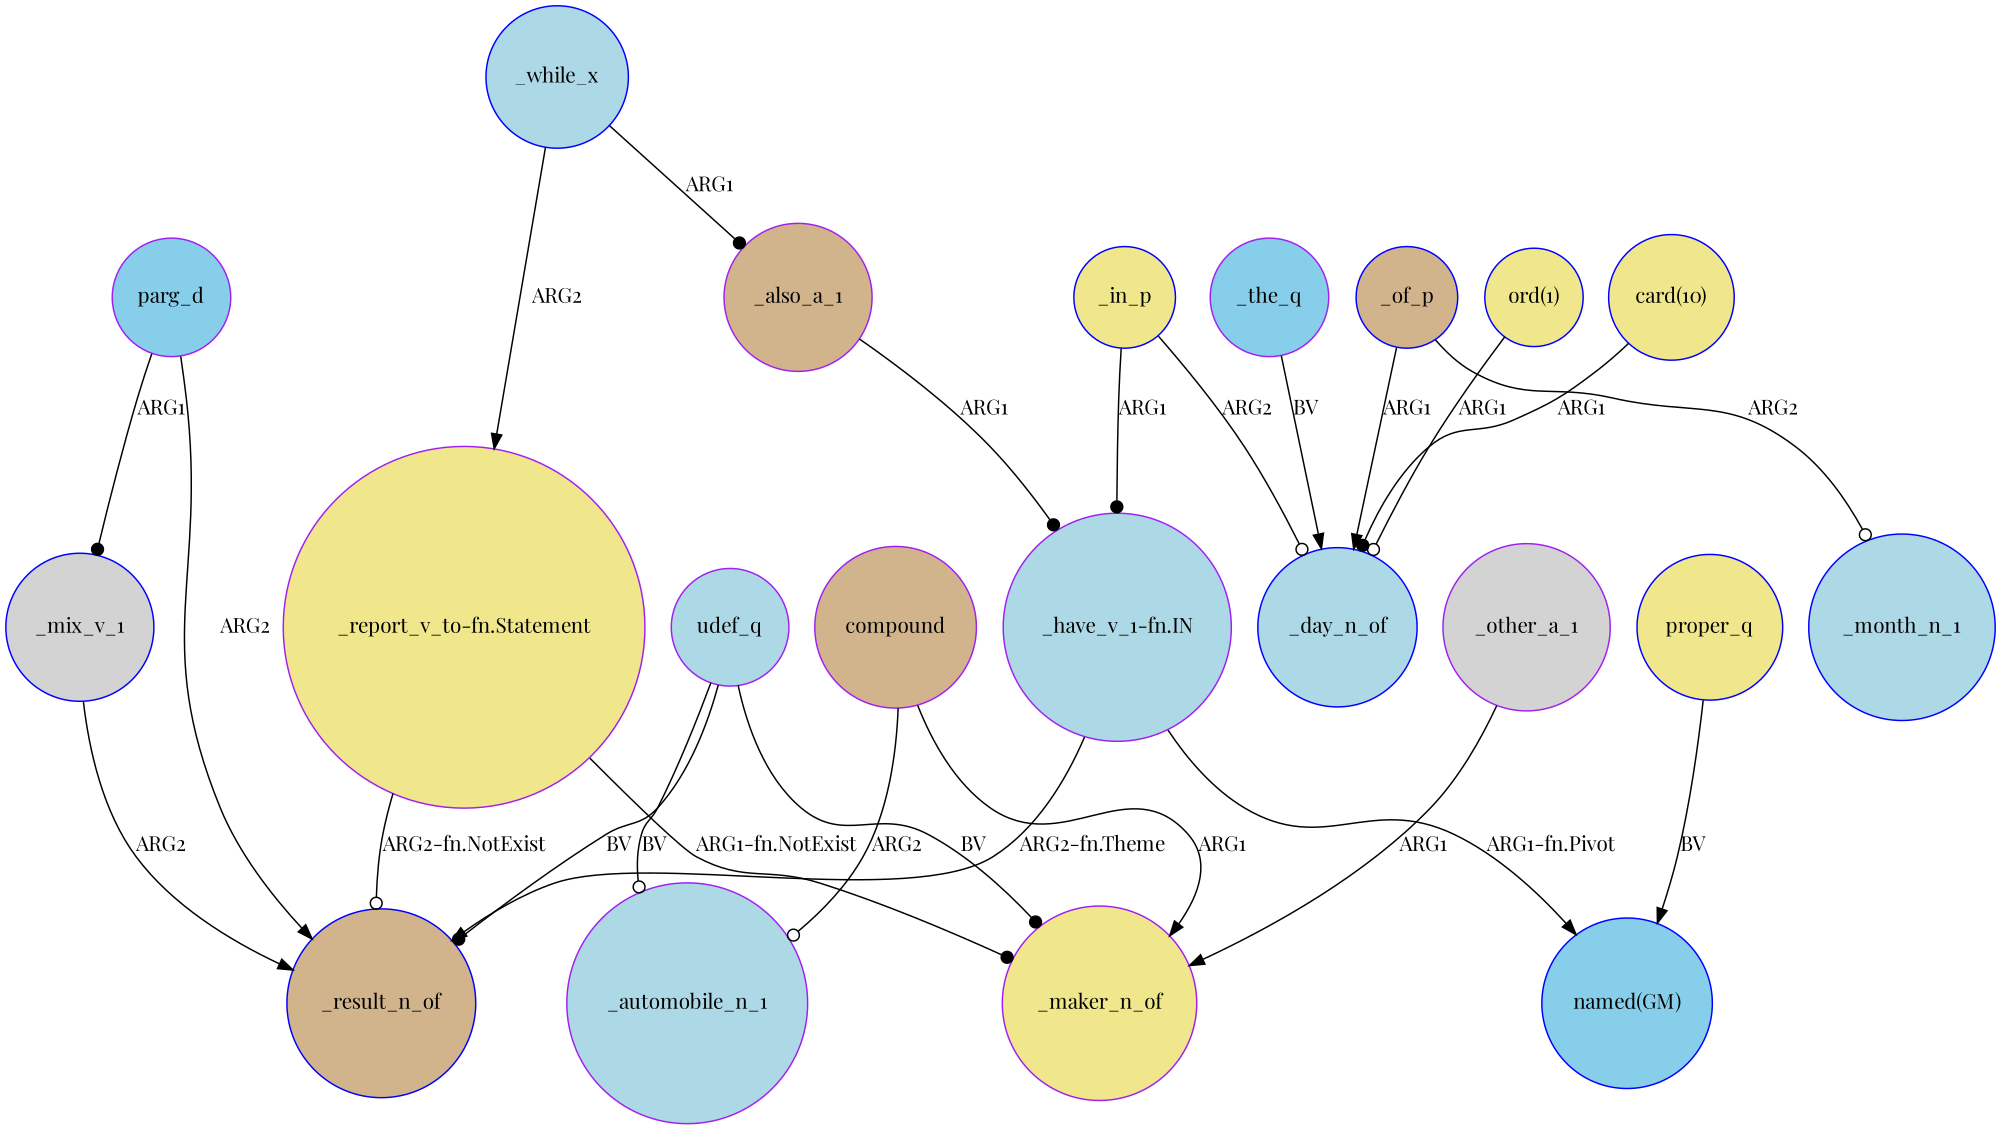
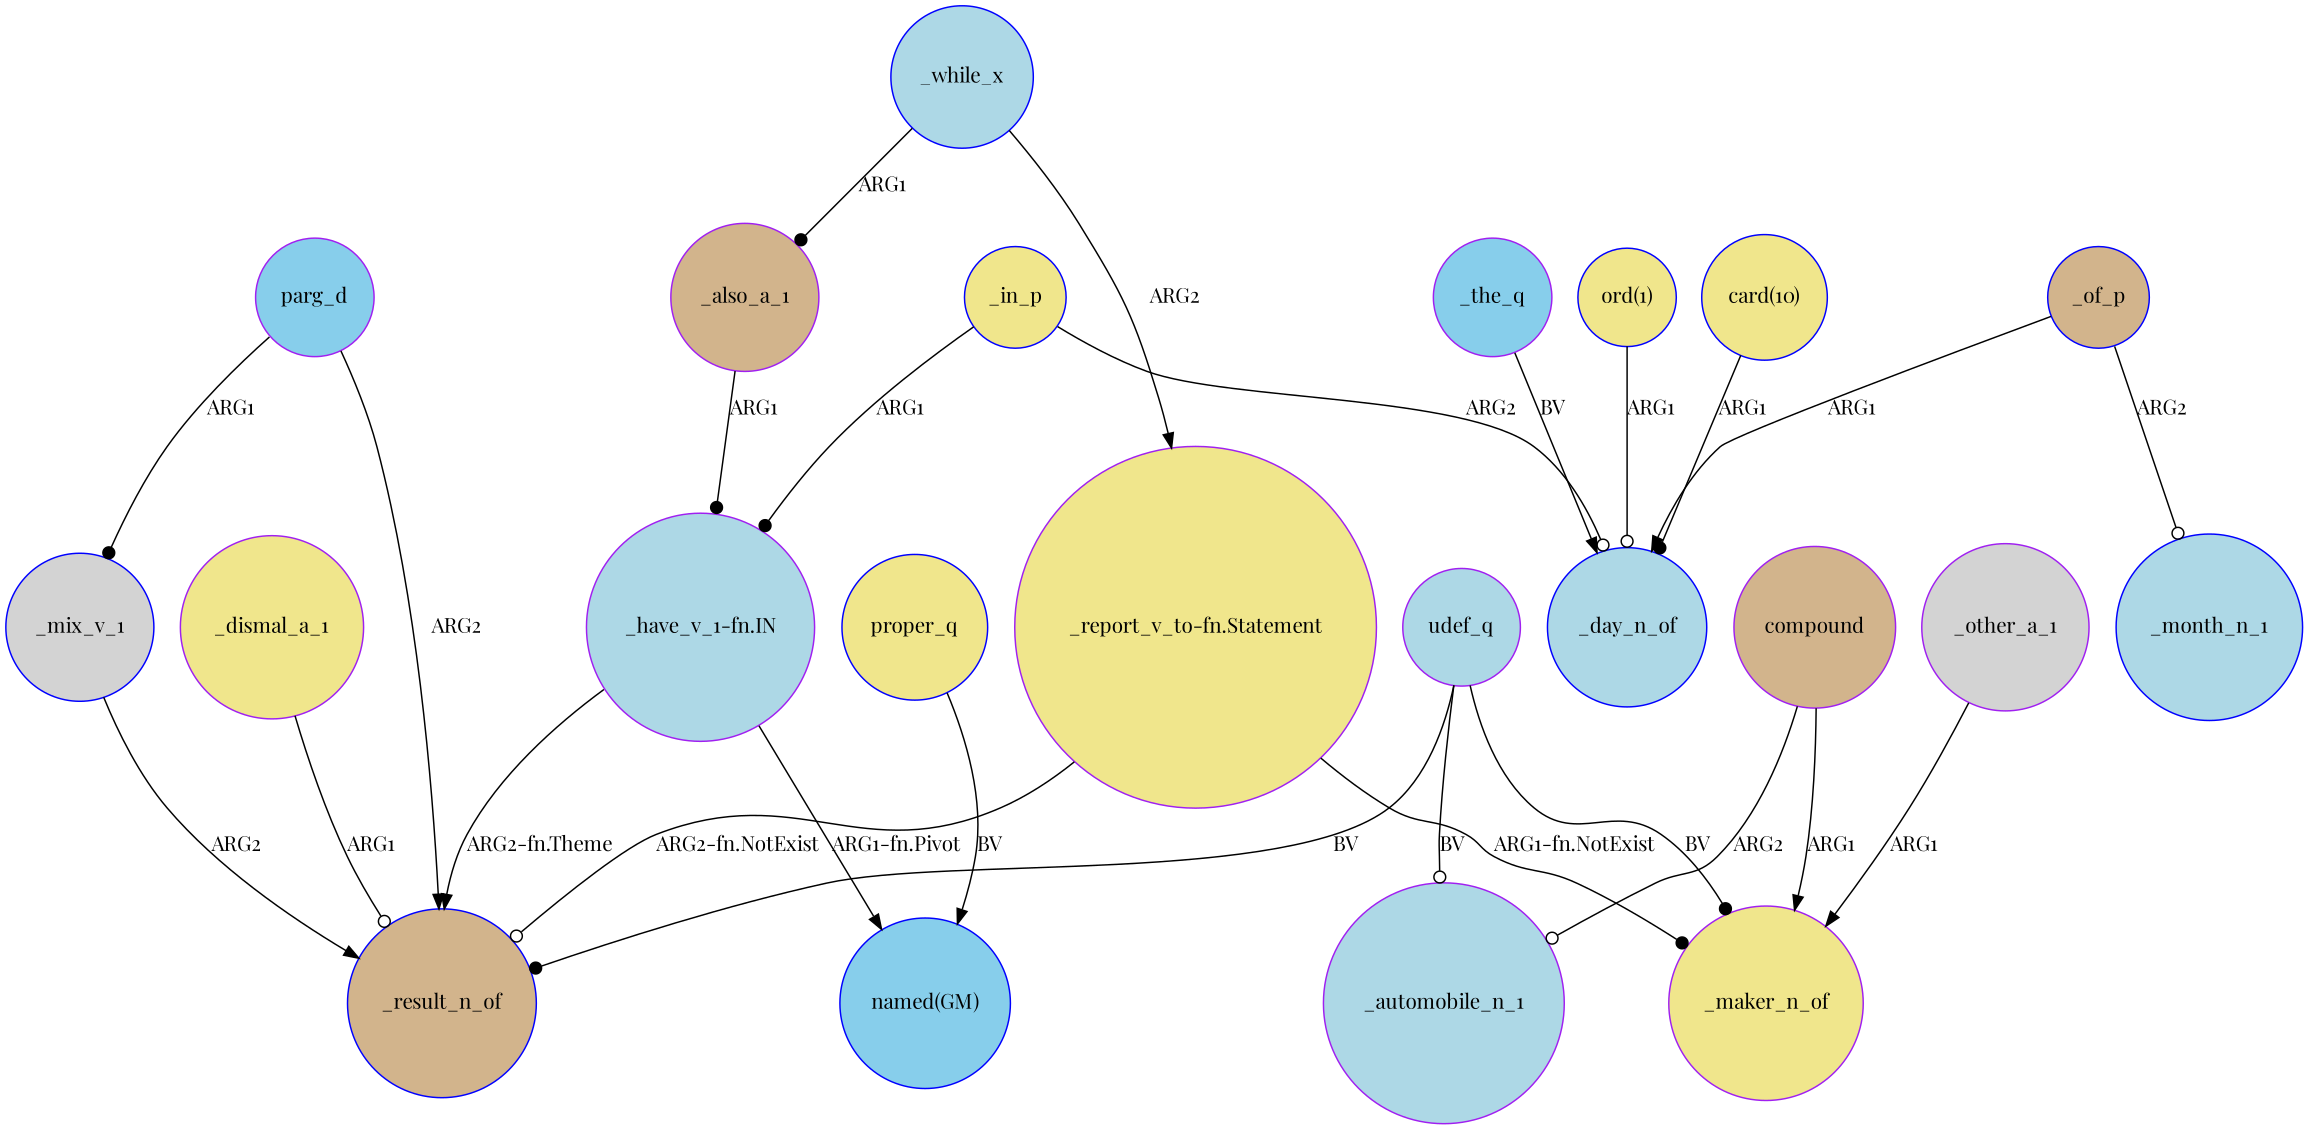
  digraph {
    fontname="Playfair Display"
    node [color=purple fillcolor=khaki fontname="Playfair Display" shape=circle style=filled]
    edge [arrowhead=normal fontname="Playfair Display"]
    parg_d [fillcolor=skyblue]
    _result_n_of [color=blue fillcolor=tan]
    _mix_v_1 [color=blue fillcolor=lightgrey]
    udef_q [fillcolor=lightblue]
    _automobile_n_1 [fillcolor=lightblue]
    _maker_n_of
    "_have_v_1-fn.IN" [fillcolor=lightblue]
    "named(GM)" [color=blue fillcolor=skyblue]
    proper_q [color=blue]
    compound [fillcolor=tan]
    "_report_v_to-fn.Statement"
    _while_x [color=blue fillcolor=lightblue]
    _also_a_1 [fillcolor=tan]
    _in_p [color=blue]
    _day_n_of [color=blue fillcolor=lightblue]
    _other_a_1 [fillcolor=lightgrey]
    _the_q [fillcolor=skyblue]
    _month_n_1 [color=blue fillcolor=lightblue]
+   _dismal_a_1
    _of_p [color=blue fillcolor=tan]
    "ord(1)" [color=blue]
    "card(10)" [color=blue]
    parg_d -> _result_n_of [label=ARG2]
    parg_d -> _mix_v_1 [arrowhead=dot label=ARG1]
    _mix_v_1 -> _result_n_of [label=ARG2]
    udef_q -> _result_n_of [arrowhead=dot label=BV]
    udef_q -> _automobile_n_1 [arrowhead=odot label=BV]
    udef_q -> _maker_n_of [arrowhead=dot label=BV]
    "_have_v_1-fn.IN" -> _result_n_of [label="ARG2-fn.Theme"]
    "_have_v_1-fn.IN" -> "named(GM)" [label="ARG1-fn.Pivot"]
    proper_q -> "named(GM)" [label=BV]
    compound -> _automobile_n_1 [arrowhead=odot label=ARG2]
    compound -> _maker_n_of [label=ARG1]
    "_report_v_to-fn.Statement" -> _result_n_of [arrowhead=odot label="ARG2-fn.NotExist"]
    "_report_v_to-fn.Statement" -> _maker_n_of [arrowhead=dot label="ARG1-fn.NotExist"]
    _while_x -> "_report_v_to-fn.Statement" [label=ARG2]
    _while_x -> _also_a_1 [arrowhead=dot label=ARG1]
    _also_a_1 -> "_have_v_1-fn.IN" [arrowhead=dot label=ARG1]
    _in_p -> "_have_v_1-fn.IN" [arrowhead=dot label=ARG1]
    _in_p -> _day_n_of [arrowhead=odot label=ARG2]
    _other_a_1 -> _maker_n_of [label=ARG1]
    _the_q -> _day_n_of [label=BV]
+   _dismal_a_1 -> _result_n_of [arrowhead=odot label=ARG1]
    _of_p -> _day_n_of [label=ARG1]
    _of_p -> _month_n_1 [arrowhead=odot label=ARG2]
    "ord(1)" -> _day_n_of [arrowhead=odot label=ARG1]
    "card(10)" -> _day_n_of [arrowhead=dot label=ARG1]
  }
